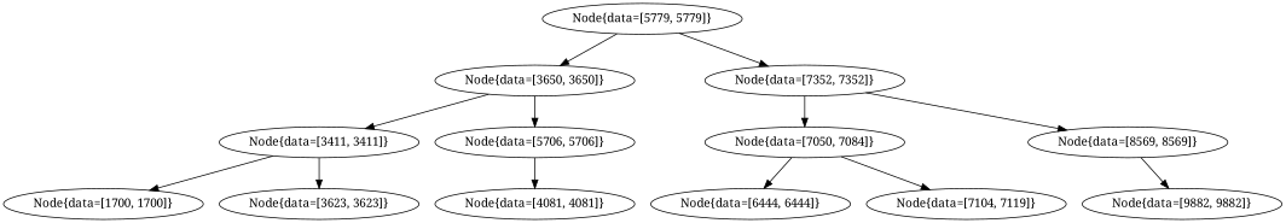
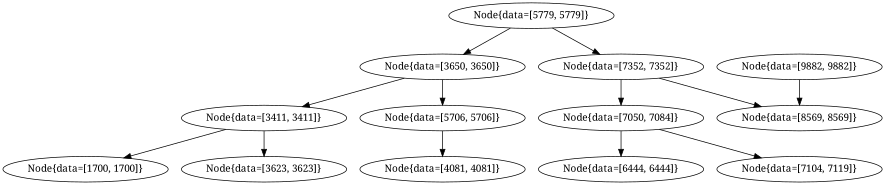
  digraph {
    fontname="Noto Serif"
    node [fontname="Noto Serif"]
    edge [fontname="Noto Serif"]
    n1 [label="Node{data=[5779, 5779]}"]
    n2 [label="Node{data=[3650, 3650]}"]
    n3 [label="Node{data=[7352, 7352]}"]
    n4 [label="Node{data=[3411, 3411]}"]
    n5 [label="Node{data=[5706, 5706]}"]
    n6 [label="Node{data=[7050, 7084]}"]
    n7 [label="Node{data=[8569, 8569]}"]
    n8 [label="Node{data=[1700, 1700]}"]
    n9 [label="Node{data=[3623, 3623]}"]
    n10 [label="Node{data=[4081, 4081]}"]
    n11 [label="Node{data=[6444, 6444]}"]
    n12 [label="Node{data=[7104, 7119]}"]
    n13 [label="Node{data=[9882, 9882]}"]
    n1 -> n2
    n1 -> n3
    n2 -> n4
    n2 -> n5
    n3 -> n6
    n3 -> n7
    n4 -> n8
    n4 -> n9
    n5 -> n10
    n6 -> n11
    n6 -> n12
-   n7 -> n13
+   n13 -> n7
  }
